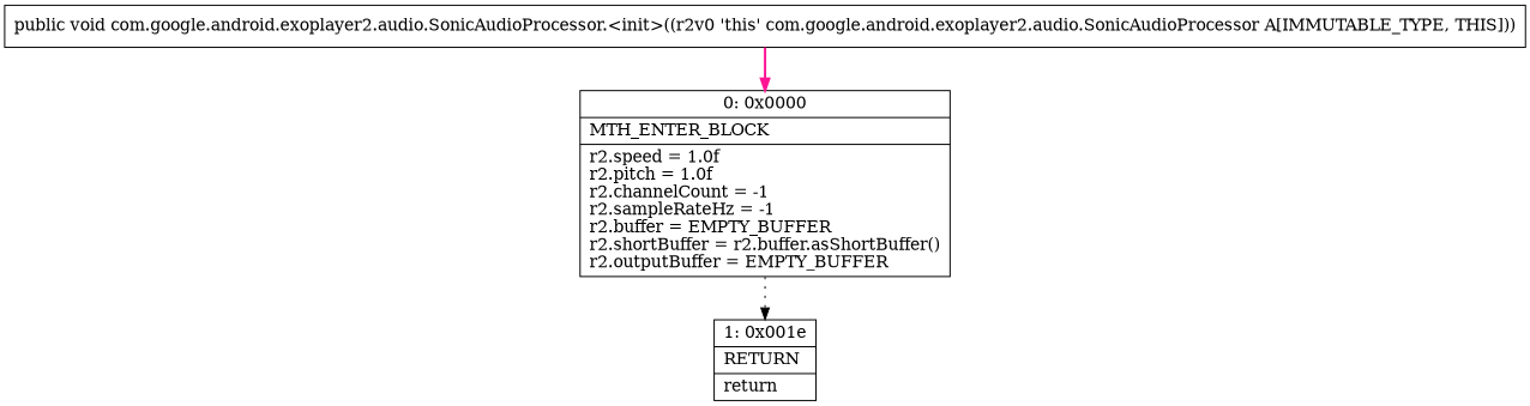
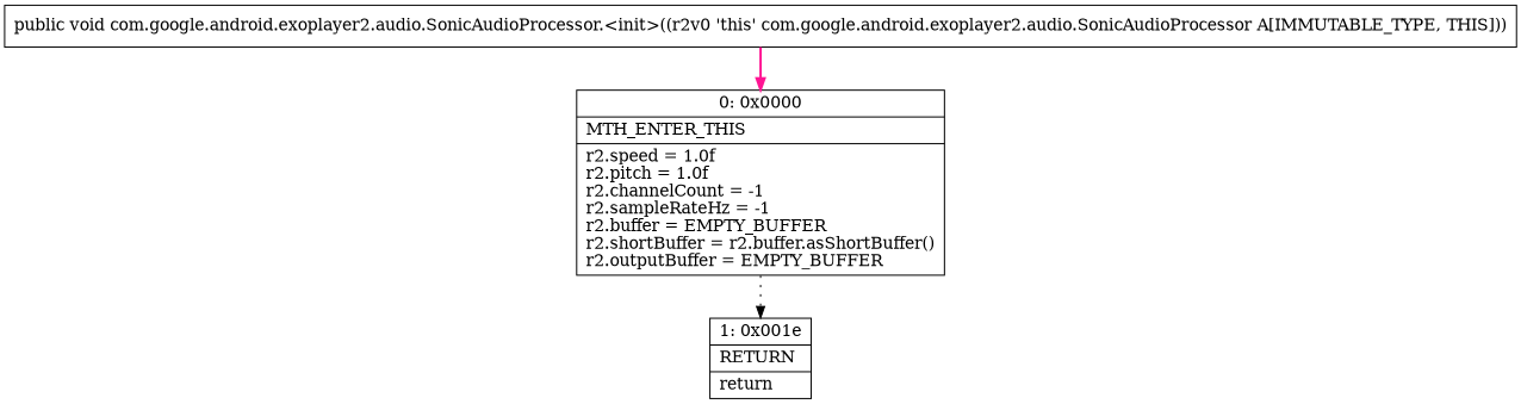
  digraph {
    node [shape=record]
-   n1 [label="{0\:\ 0x0000|MTH_ENTER_BLOCK\l|r2.speed = 1.0f\lr2.pitch = 1.0f\lr2.channelCount = \-1\lr2.sampleRateHz = \-1\lr2.buffer = EMPTY_BUFFER\lr2.shortBuffer = r2.buffer.asShortBuffer()\lr2.outputBuffer = EMPTY_BUFFER\l}"]
+   n1 [label="{0\:\ 0x0000|MTH_ENTER_THIS\l|r2.speed = 1.0f\lr2.pitch = 1.0f\lr2.channelCount = \-1\lr2.sampleRateHz = \-1\lr2.buffer = EMPTY_BUFFER\lr2.shortBuffer = r2.buffer.asShortBuffer()\lr2.outputBuffer = EMPTY_BUFFER\l}"]
    n2 [label="{1\:\ 0x001e|RETURN\l|return\l}"]
    n3 [label="{public void com.google.android.exoplayer2.audio.SonicAudioProcessor.\<init\>((r2v0 'this' com.google.android.exoplayer2.audio.SonicAudioProcessor A[IMMUTABLE_TYPE, THIS])) }"]
    n1 -> n2 [color=black style=dotted]
    n3 -> n1 [color=deeppink style=bold]
  }
